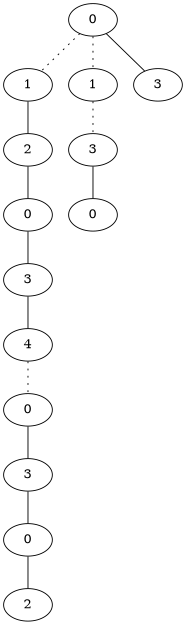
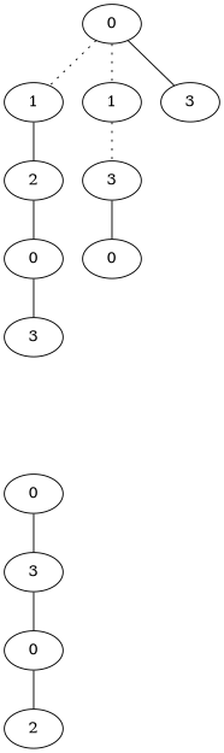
  graph {
    n1 [label=0]
    n2 [label=1]
    n3 [label=1]
    n4 [label=3]
    n5 [label=2]
    n6 [label=0]
    n7 [label=3]
-   n8 [label=4]
    n9 [label=0]
    n10 [label=3]
    n11 [label=0]
    n12 [label=2]
    n13 [label=3]
    n14 [label=0]
    n1 -- n2 [style=dotted]
    n1 -- n3 [style=dotted]
    n1 -- n4
    n2 -- n5
    n3 -- n13 [style=dotted]
    n5 -- n6
    n6 -- n7
-   n7 -- n8
-   n8 -- n9 [style=dotted]
    n9 -- n10
    n10 -- n11
    n11 -- n12
    n13 -- n14
  }
